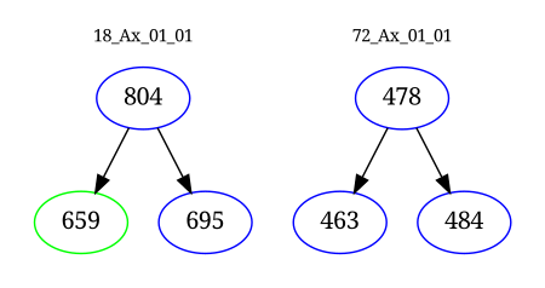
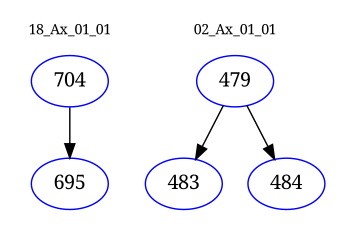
  digraph {
    fontname="Noto Serif"
    node [color=blue fontname="Noto Serif"]
    edge [color=black fontname="Noto Serif"]
-   n1 [label=804]
-   n2 [color=green label=659]
+   n1 [label=704]
    n3 [label=695]
-   n4 [label=478]
-   n5 [label=463]
+   n4 [label=479]
+   n5 [label=483]
    n6 [label=484]
    subgraph cluster_1 {
      color=white
      fontsize=10
      label="18_Ax_01_01"
      n1
-     n2
      n3
    }
    subgraph cluster_2 {
      color=white
      fontsize=10
-     label="72_Ax_01_01"
+     label="02_Ax_01_01"
      n4
      n5
      n6
    }
-   n1 -> n2
    n1 -> n3
    n4 -> n5
    n4 -> n6
  }
